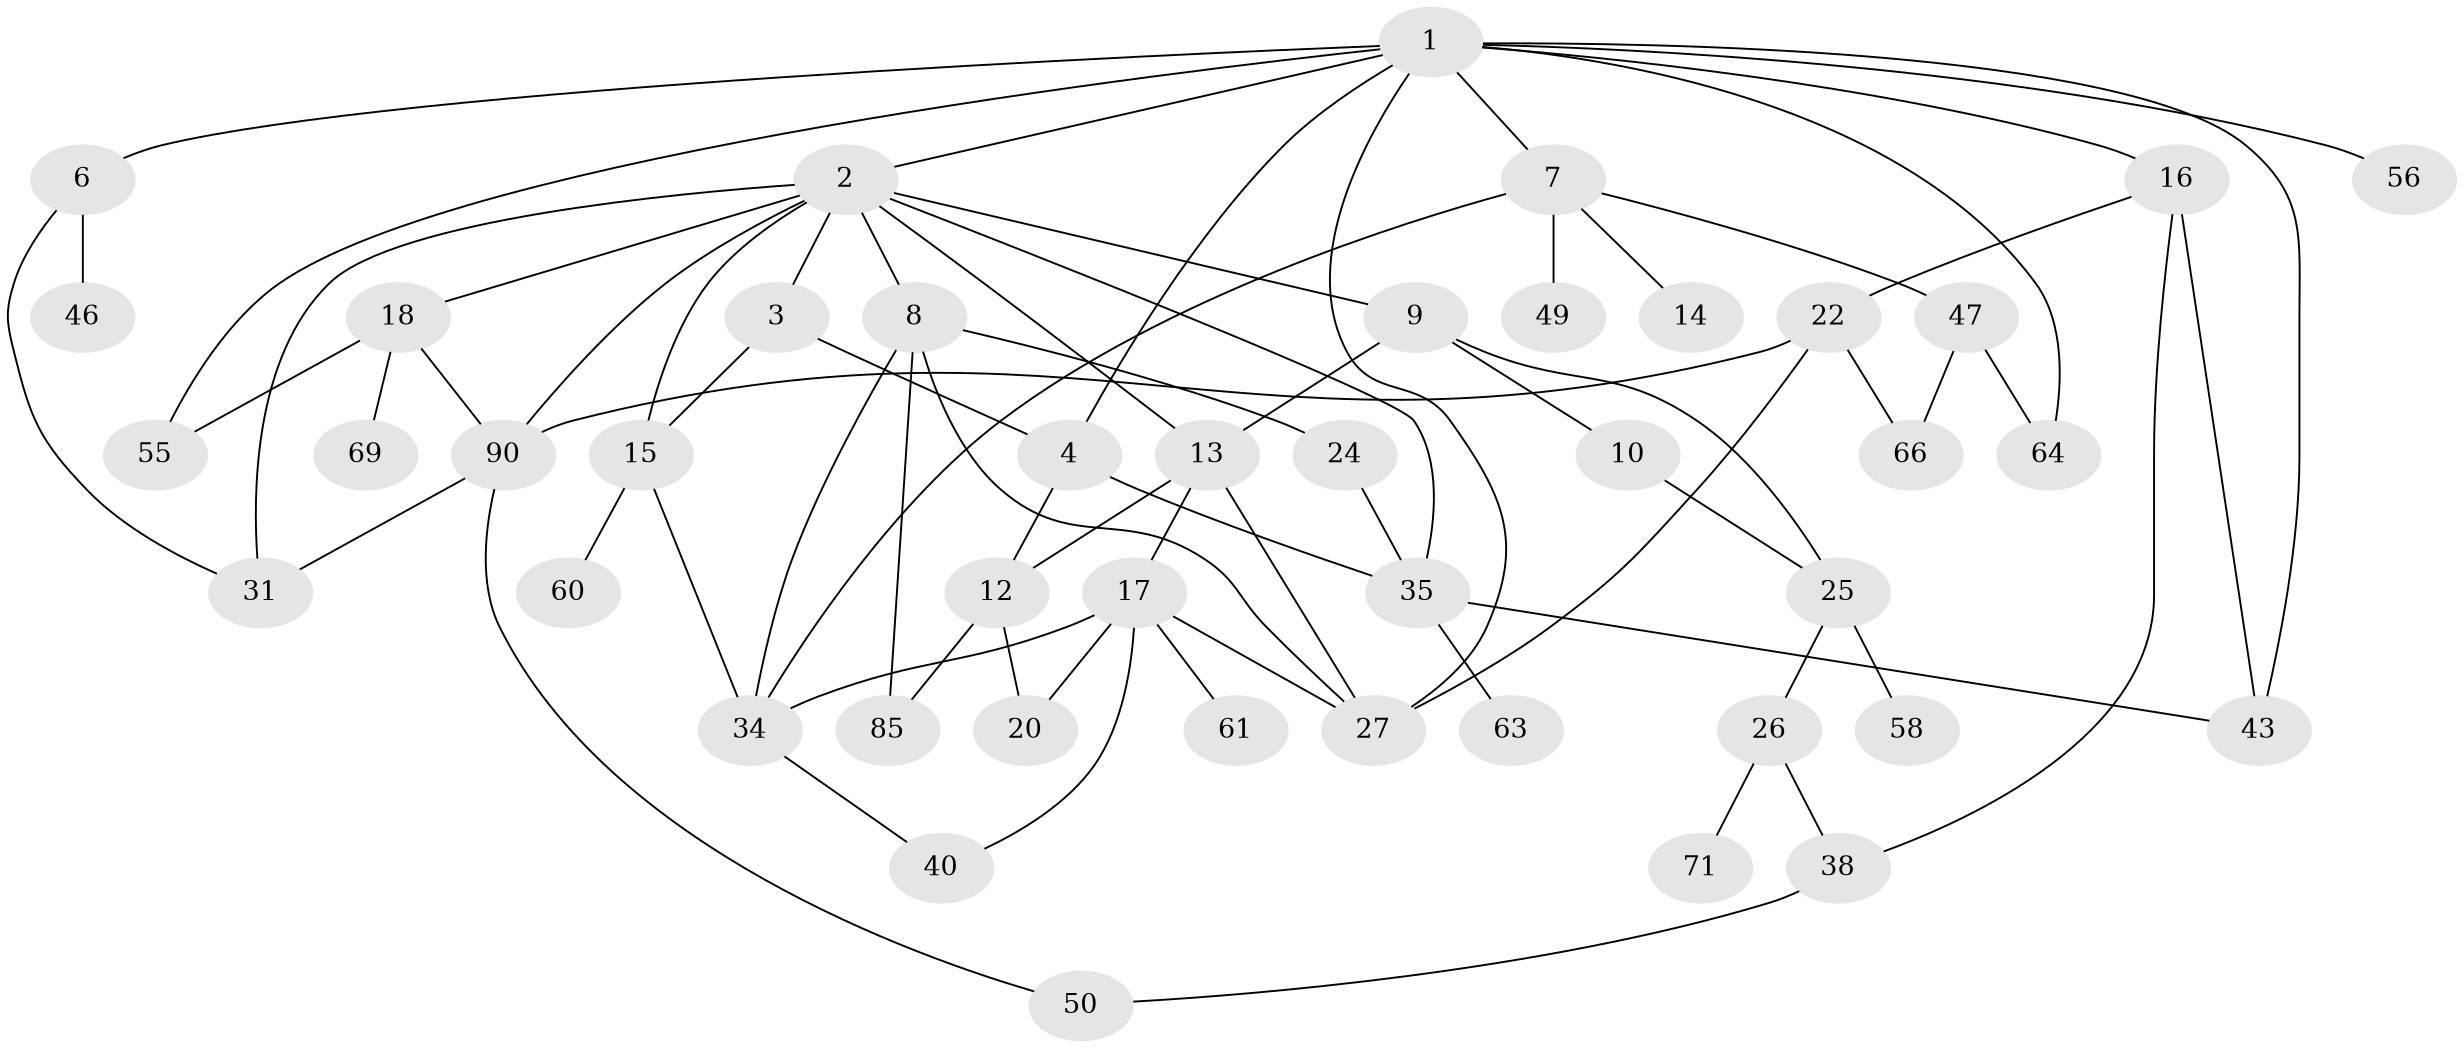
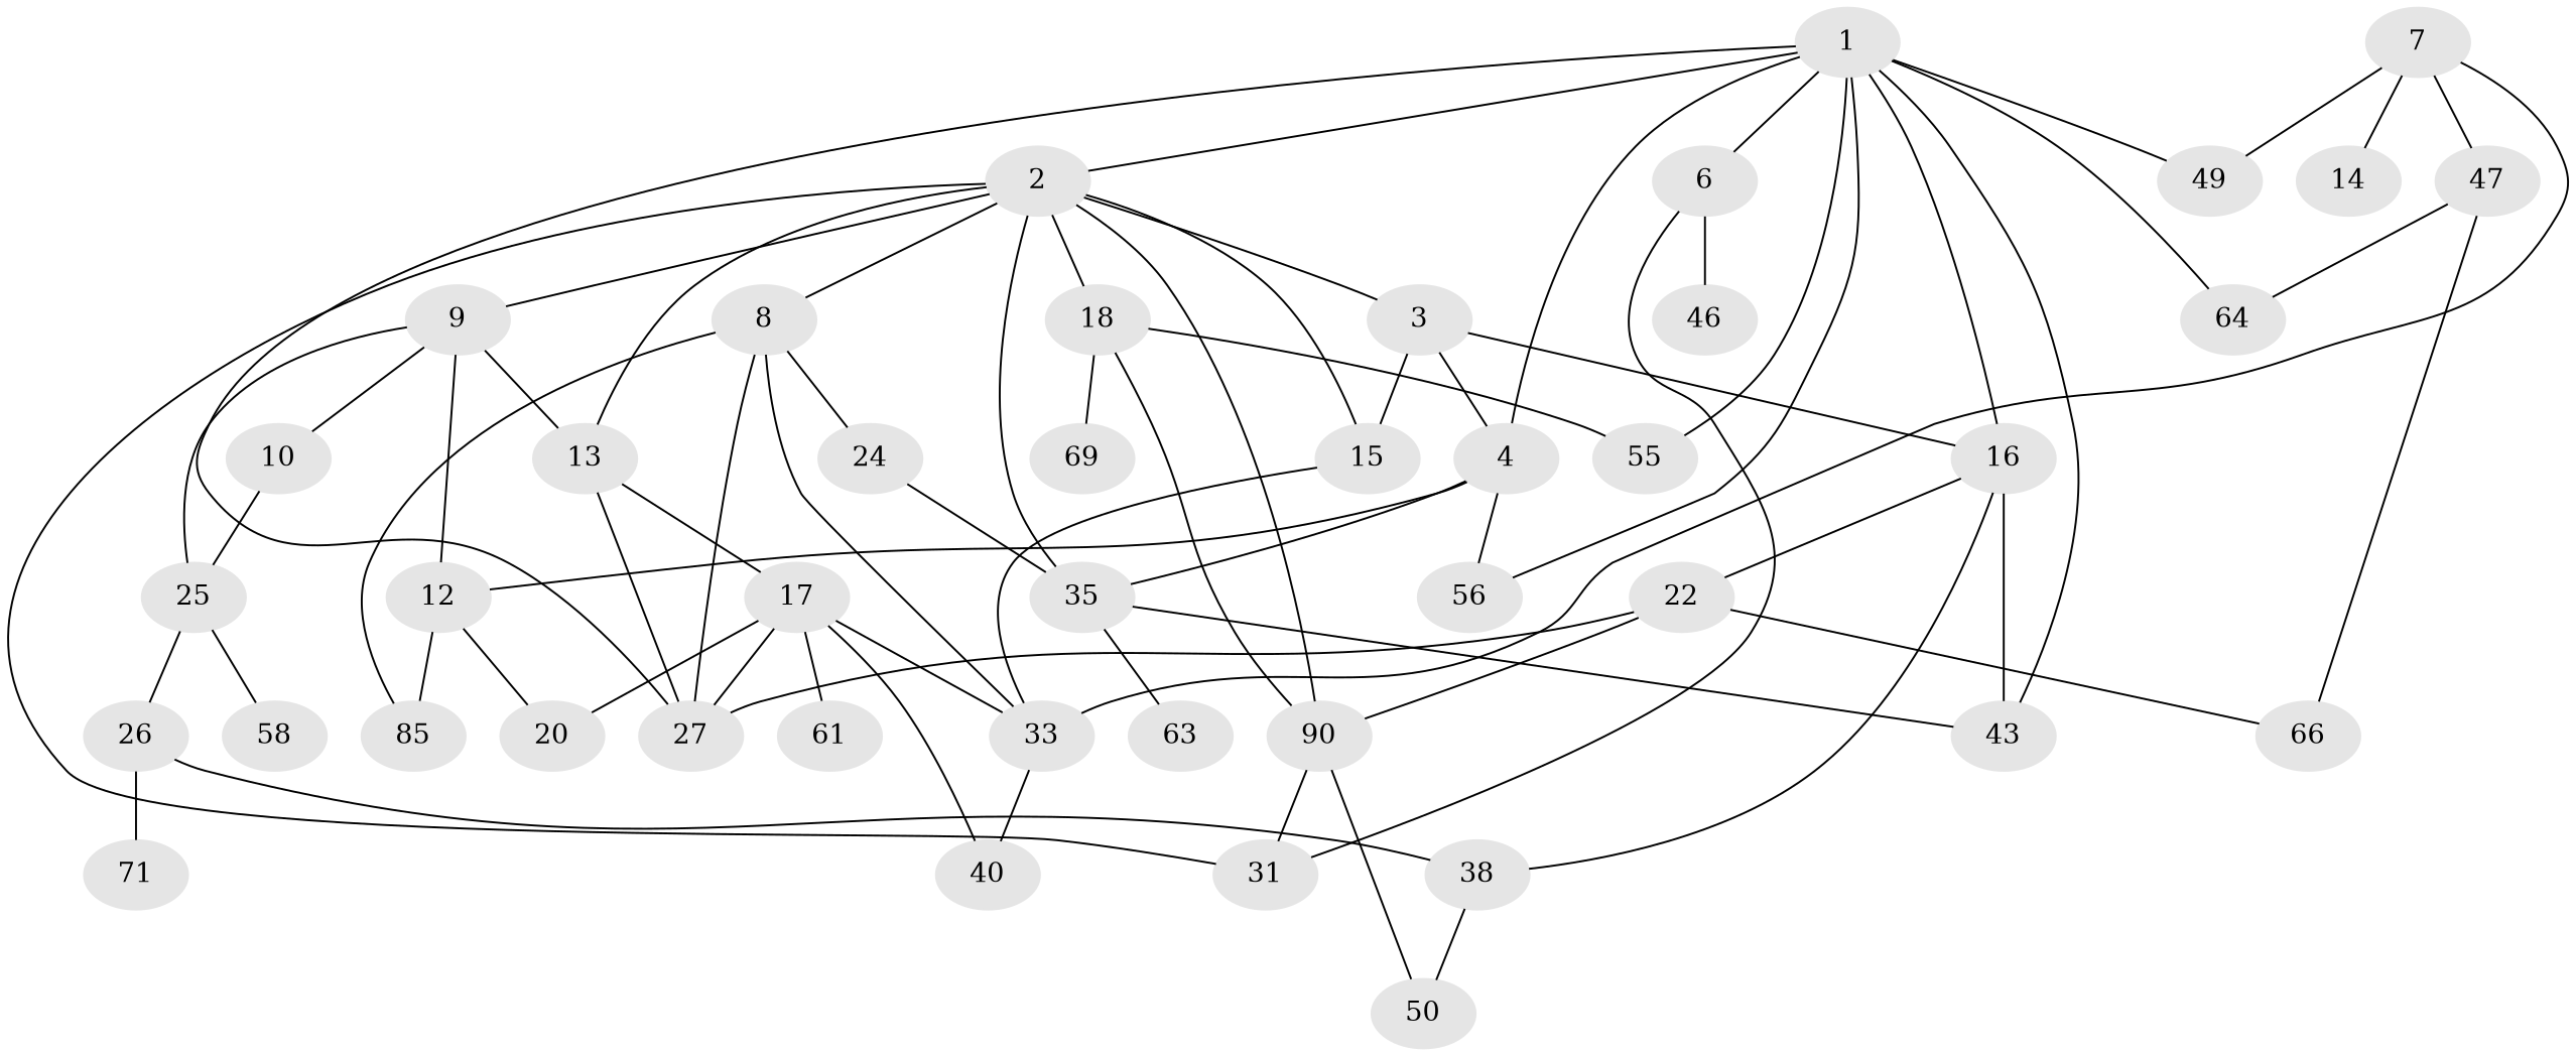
  graph {
    node [color=gray90 style=filled]
    1 [super="+51"]
    2 [super="+5"]
    4 [super="+29"]
    6 [super="+54"]
    7
    16 [super="+21"]
    27 [super="+65"]
    43 [super="+73"]
    55
    64
    56
    3 [super="+67"]
    8 [super="+11"]
    9 [super="+48"]
    13 [super="+23"]
    15 [super="+41"]
    18 [super="+28"]
    n18 [label=90 super="+34"]
    35 [super="+39"]
    31
    12
    46
    14
-   33 [super="+72" label=34]
+   33 [super="+72"]
    47 [super="+57"]
    49 [super="+52"]
    22 [super="+68"]
    38
    24 [super="+36"]
    n30 [label=85 super="+59"]
    10 [super="+44"]
    25 [super="+42"]
    17 [super="+37"]
-   60
    69
    50
    63
    20
    40
    66 [super="+70"]
    26 [super="+32"]
    58
    61
    71
    1 -- 2
    1 -- 4
    1 -- 6
-   1 -- 7
+   1 -- 49
    1 -- 16
    1 -- 27
    1 -- 43
    1 -- 55
    1 -- 64
    1 -- 56
    2 -- 3
    2 -- 8
    2 -- 9
    2 -- 13
    2 -- 15
    2 -- 18
    2 -- n18
    2 -- 35
    2 -- 31
+   4 -- 56
    4 -- 35
    4 -- 12
    6 -- 31
    6 -- 46
    7 -- 14
    7 -- 33
    7 -- 47
    7 -- 49
    16 -- 43
    16 -- 22
    16 -- 38
    3 -- 4 [weight=2]
+   3 -- 16
    3 -- 15
    8 -- 27
    8 -- 33
    8 -- 24
    8 -- n30
    9 -- 13
-   13 -- 12
+   9 -- 12
    9 -- 10
    9 -- 25
    13 -- 27
    13 -- 17
    15 -- 33
-   15 -- 60
    18 -- 55
    18 -- n18
    18 -- 69
    n18 -- 31
    n18 -- 50
    35 -- 43
    35 -- 63
    12 -- n30
    12 -- 20
    33 -- 40
    47 -- 64
    47 -- 66
    22 -- 27
    22 -- n18
    22 -- 66
    38 -- 50
    24 -- 35
    10 -- 25
    25 -- 26
    25 -- 58
    17 -- 27
    17 -- 33
    17 -- 20
    17 -- 40
    17 -- 61
    26 -- 38
    26 -- 71
  }
